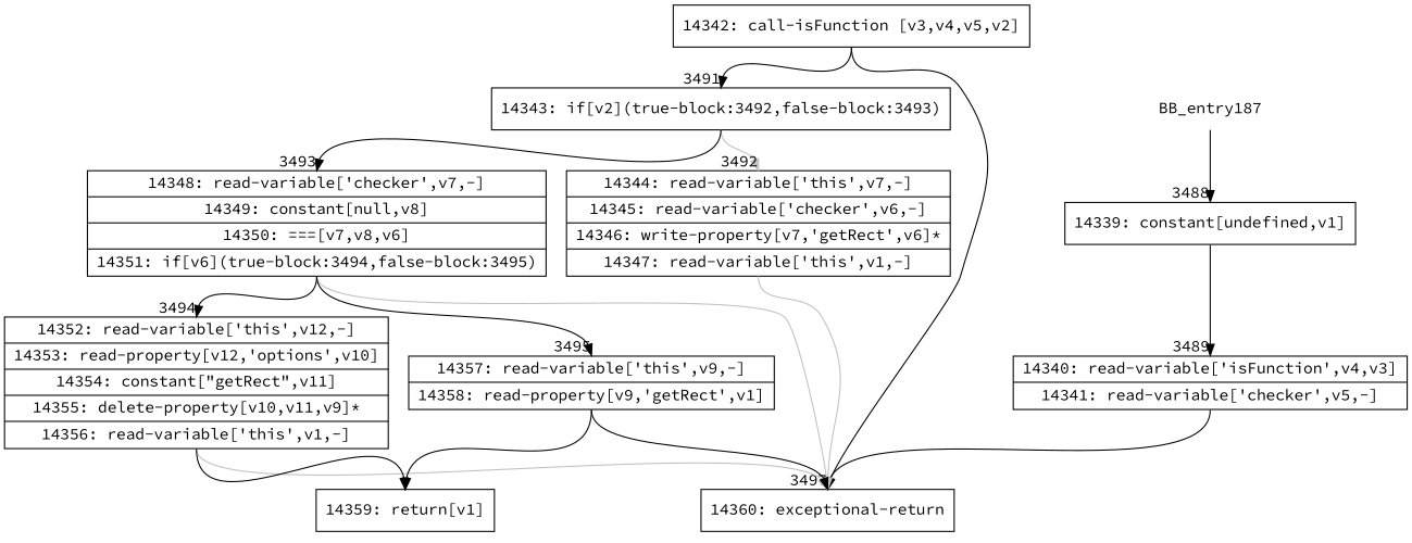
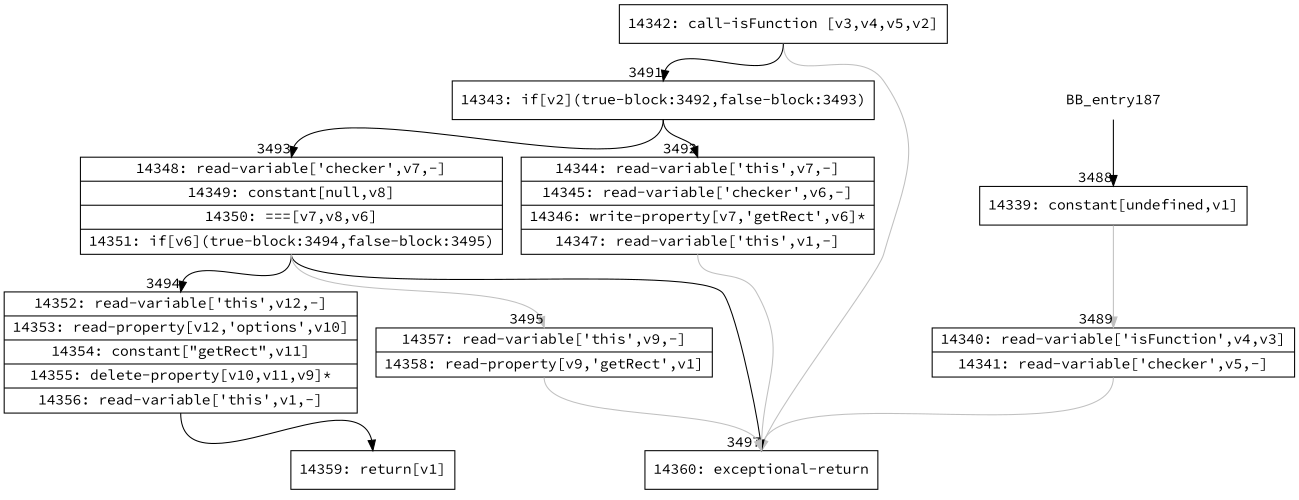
  digraph {
    fontname="Source Code Pro"
    rankdir=TD
    node [fontname="Source Code Pro" shape=record]
    edge [fontname="Source Code Pro" headport=n tailport=s]
    n1 [label=BB_entry187 shape=none]
    n2 [label="{14339: constant[undefined,v1]}"]
    n3 [label="{14340: read-variable['isFunction',v4,v3]|14341: read-variable['checker',v5,-]}"]
    n4 [label="{14360: exceptional-return}"]
    n5 [label="{14342: call-isFunction [v3,v4,v5,v2]}"]
    n6 [label="{14343: if[v2](true-block:3492,false-block:3493)}"]
    n7 [label="{14344: read-variable['this',v7,-]|14345: read-variable['checker',v6,-]|14346: write-property[v7,'getRect',v6]*|14347: read-variable['this',v1,-]}"]
    n8 [label="{14348: read-variable['checker',v7,-]|14349: constant[null,v8]|14350: ===[v7,v8,v6]|14351: if[v6](true-block:3494,false-block:3495)}"]
    n9 [label="{14352: read-variable['this',v12,-]|14353: read-property[v12,'options',v10]|14354: constant[\"getRect\",v11]|14355: delete-property[v10,v11,v9]*|14356: read-variable['this',v1,-]}"]
    n10 [label="{14357: read-variable['this',v9,-]|14358: read-property[v9,'getRect',v1]}"]
    n11 [label="{14359: return[v1]}"]
    n1 -> n2 [headlabel="    3488"]
-   n2 -> n3 [headlabel="      3489"]
-   n3 -> n4 [color=black headlabel="      3497"]
-   n5 -> n4 [color=black]
+   n2 -> n3 [headlabel="      3489" color=gray]
+   n3 -> n4 [color=gray headlabel="      3497"]
+   n5 -> n4 [color=gray]
    n5 -> n6 [headlabel="      3491"]
-   n6 -> n7 [headlabel="      3492" color=gray]
+   n6 -> n7 [headlabel="      3492"]
    n6 -> n8 [headlabel="      3493"]
    n7 -> n4 [color=gray]
-   n8 -> n4 [color=gray]
+   n8 -> n4 [color=black]
    n8 -> n9 [headlabel="      3494"]
-   n8 -> n10 [headlabel="      3495"]
-   n9 -> n4 [color=gray]
+   n8 -> n10 [headlabel="      3495" color=gray]
    n9 -> n11
-   n10 -> n4 [color=black]
-   n10 -> n11
+   n10 -> n4 [color=gray]
  }
